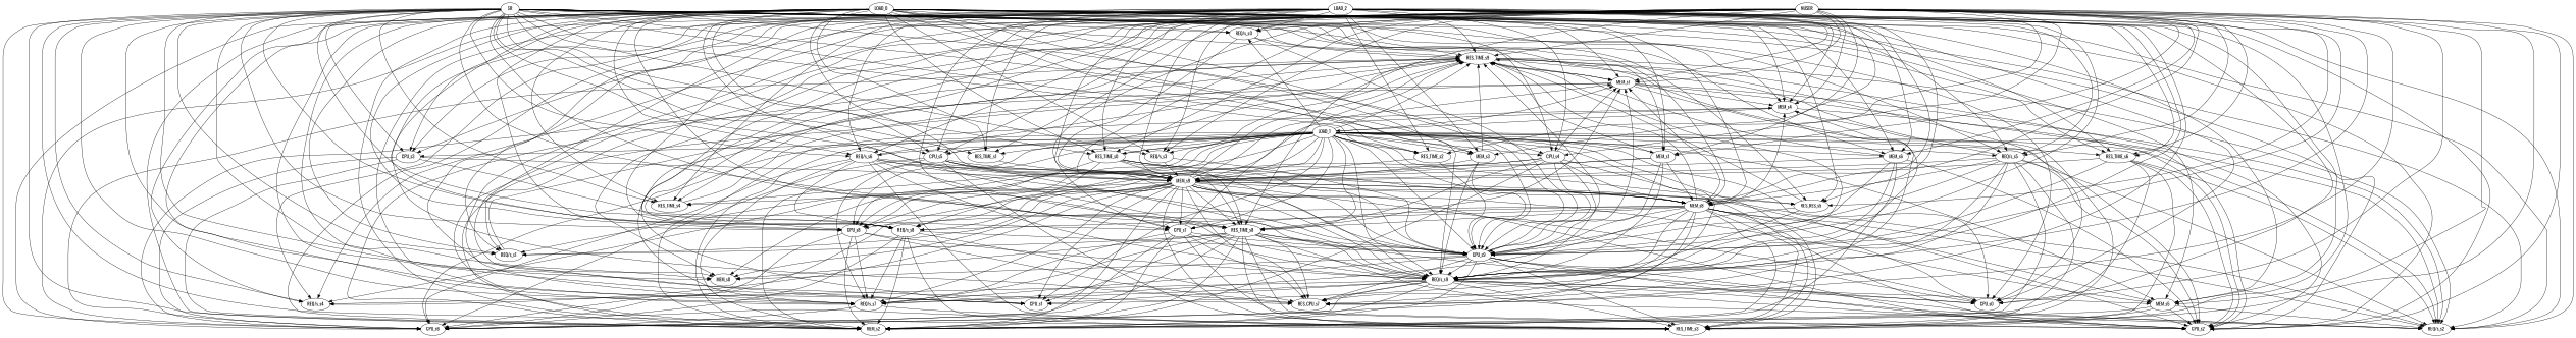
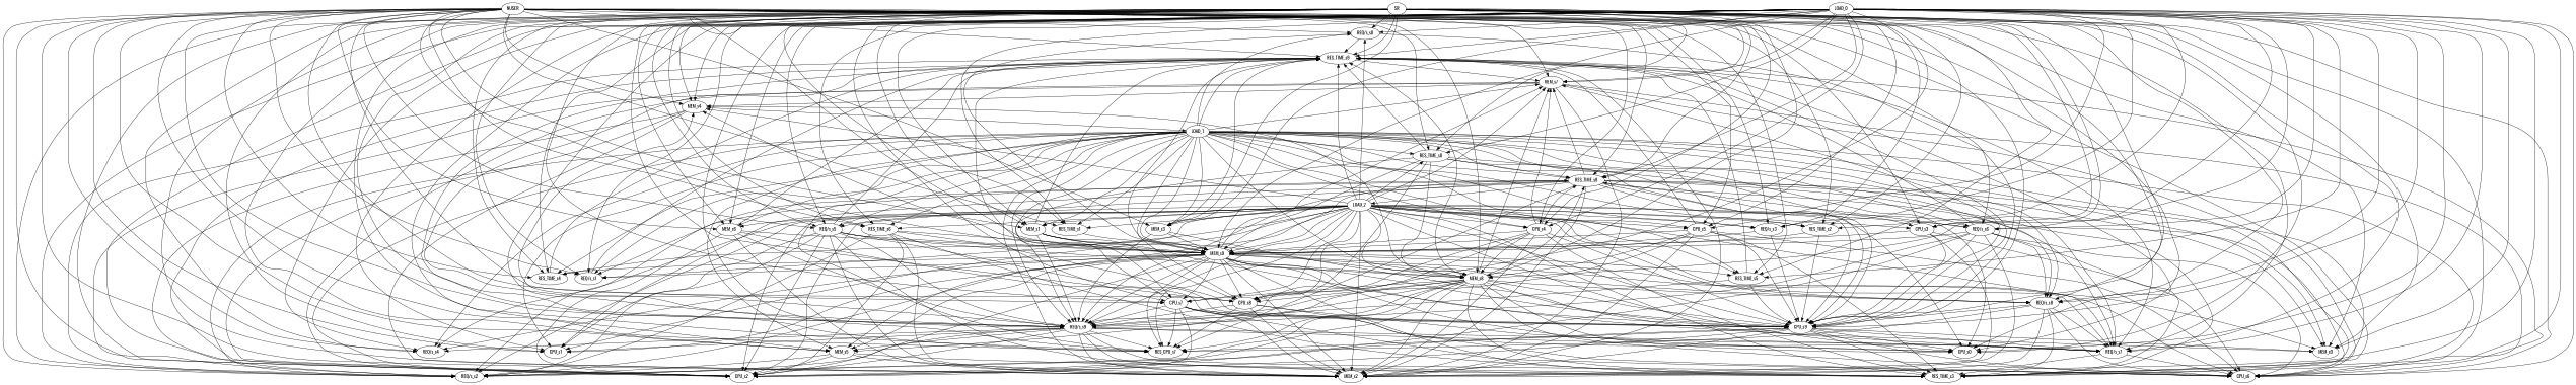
  strict digraph {
    fontname=Oswald
    fontsize=20
    node [fontname=Oswald]
    edge [fontname=Oswald]
    NUSER
    "REQ/s_s0"
    RES_TIME_s0
    CPU_s0
    MEM_s0
    "REQ/s_s1"
    RES_TIME_s1
    CPU_s1
    MEM_s1
    "REQ/s_s2"
    RES_TIME_s2
    CPU_s2
    MEM_s2
    "REQ/s_s3"
    RES_TIME_s3
    CPU_s3
    MEM_s3
    "REQ/s_s4"
    RES_TIME_s4
    CPU_s4
    MEM_s4
    "REQ/s_s5"
-   RES_TIME_s5 [label=RES_RES_s5]
+   RES_TIME_s5
    CPU_s5
    MEM_s5
    "REQ/s_s6"
    RES_TIME_s6
    MEM_s6
    "REQ/s_s7"
    n30 [label=RES_CPU_s7]
    CPU_s7
    MEM_s7
    "REQ/s_s8"
    RES_TIME_s8
    CPU_s8
    MEM_s8
    "REQ/s_s9"
    RES_TIME_s9
    CPU_s9
    MEM_s9
    CPU_s6
    LOAD_1
    LOAD_0
    LOAD_2
    SR
    NUSER -> "REQ/s_s0"
    NUSER -> RES_TIME_s0
    NUSER -> CPU_s0
    NUSER -> MEM_s0
    NUSER -> "REQ/s_s1"
    NUSER -> RES_TIME_s1
    NUSER -> CPU_s1
    NUSER -> MEM_s1
    NUSER -> "REQ/s_s2"
    NUSER -> RES_TIME_s2
    NUSER -> CPU_s2
    NUSER -> MEM_s2
    NUSER -> "REQ/s_s3"
    NUSER -> RES_TIME_s3
    NUSER -> CPU_s3
    NUSER -> MEM_s3
    NUSER -> "REQ/s_s4"
    NUSER -> RES_TIME_s4
    NUSER -> CPU_s4
    NUSER -> MEM_s4
    NUSER -> "REQ/s_s5"
    NUSER -> RES_TIME_s5
    NUSER -> CPU_s5
    NUSER -> MEM_s5
    NUSER -> "REQ/s_s6"
    NUSER -> RES_TIME_s6
    NUSER -> MEM_s6
    NUSER -> "REQ/s_s7"
    NUSER -> n30
    NUSER -> CPU_s7
    NUSER -> MEM_s7
    NUSER -> "REQ/s_s8"
    NUSER -> RES_TIME_s8
    NUSER -> CPU_s8
    NUSER -> MEM_s8
    NUSER -> "REQ/s_s9"
    NUSER -> RES_TIME_s9
    NUSER -> CPU_s9
    NUSER -> MEM_s9
    "REQ/s_s0" -> RES_TIME_s9
    "REQ/s_s0" -> CPU_s9
    "REQ/s_s0" -> MEM_s9
    RES_TIME_s0 -> "REQ/s_s8"
    RES_TIME_s0 -> RES_TIME_s8
    RES_TIME_s0 -> CPU_s8
    RES_TIME_s0 -> MEM_s8
    RES_TIME_s0 -> "REQ/s_s9"
    RES_TIME_s0 -> RES_TIME_s9
    RES_TIME_s0 -> CPU_s9
    RES_TIME_s0 -> MEM_s9
    "REQ/s_s1" -> RES_TIME_s9
    RES_TIME_s1 -> MEM_s9
    MEM_s1 -> CPU_s8
    MEM_s1 -> MEM_s8
    MEM_s1 -> "REQ/s_s9"
    MEM_s1 -> RES_TIME_s9
    MEM_s1 -> CPU_s9
    MEM_s1 -> MEM_s9
    RES_TIME_s2 -> CPU_s9
    RES_TIME_s2 -> MEM_s9
    "REQ/s_s3" -> CPU_s9
    "REQ/s_s3" -> MEM_s9
    CPU_s3 -> MEM_s2
    CPU_s3 -> CPU_s9
    CPU_s3 -> MEM_s9
    CPU_s3 -> CPU_s6
    MEM_s3 -> "REQ/s_s9"
    MEM_s3 -> RES_TIME_s9
    MEM_s3 -> CPU_s9
    MEM_s3 -> MEM_s9
    RES_TIME_s4 -> RES_TIME_s9
    CPU_s4 -> MEM_s2
    CPU_s4 -> RES_TIME_s3
    CPU_s4 -> MEM_s7
    CPU_s4 -> RES_TIME_s8
    CPU_s4 -> CPU_s8
    CPU_s4 -> MEM_s8
    CPU_s4 -> "REQ/s_s9"
    CPU_s4 -> CPU_s9
    CPU_s4 -> MEM_s9
    MEM_s4 -> "REQ/s_s2"
    MEM_s4 -> CPU_s2
    MEM_s4 -> MEM_s2
    MEM_s4 -> LOAD_1
    "REQ/s_s5" -> CPU_s1
    "REQ/s_s5" -> "REQ/s_s2"
    "REQ/s_s5" -> CPU_s2
    "REQ/s_s5" -> MEM_s2
    "REQ/s_s5" -> RES_TIME_s3
    "REQ/s_s5" -> MEM_s8
    "REQ/s_s5" -> "REQ/s_s9"
    "REQ/s_s5" -> RES_TIME_s9
    "REQ/s_s5" -> CPU_s9
    "REQ/s_s5" -> MEM_s9
    RES_TIME_s5 -> "REQ/s_s9"
    RES_TIME_s5 -> RES_TIME_s9
    RES_TIME_s5 -> CPU_s9
    CPU_s5 -> MEM_s2
    CPU_s5 -> RES_TIME_s3
    CPU_s5 -> MEM_s8
    CPU_s5 -> "REQ/s_s9"
    CPU_s5 -> RES_TIME_s9
    CPU_s5 -> CPU_s9
    CPU_s5 -> MEM_s9
    CPU_s5 -> CPU_s6
    MEM_s5 -> "REQ/s_s2"
    MEM_s5 -> CPU_s2
    MEM_s5 -> MEM_s2
    MEM_s5 -> RES_TIME_s3
    "REQ/s_s6" -> CPU_s2
    "REQ/s_s6" -> MEM_s2
    "REQ/s_s6" -> RES_TIME_s3
    "REQ/s_s6" -> "REQ/s_s8"
    "REQ/s_s6" -> RES_TIME_s8
    "REQ/s_s6" -> "REQ/s_s9"
    "REQ/s_s6" -> RES_TIME_s9
    "REQ/s_s6" -> CPU_s9
    "REQ/s_s6" -> MEM_s9
    "REQ/s_s6" -> CPU_s6
    RES_TIME_s6 -> "REQ/s_s2"
    RES_TIME_s6 -> CPU_s2
    RES_TIME_s6 -> MEM_s2
    RES_TIME_s6 -> RES_TIME_s3
    RES_TIME_s6 -> CPU_s9
    RES_TIME_s6 -> MEM_s9
    MEM_s6 -> CPU_s2
    MEM_s6 -> MEM_s2
    MEM_s6 -> "REQ/s_s9"
    MEM_s6 -> RES_TIME_s9
    MEM_s6 -> CPU_s9
    MEM_s6 -> MEM_s9
    "REQ/s_s7" -> RES_TIME_s3
    "REQ/s_s7" -> CPU_s6
    CPU_s7 -> CPU_s2
    CPU_s7 -> MEM_s2
    CPU_s7 -> "REQ/s_s7"
    CPU_s7 -> n30
    CPU_s7 -> "REQ/s_s9"
    CPU_s7 -> RES_TIME_s9
    CPU_s7 -> CPU_s9
    CPU_s7 -> CPU_s6
    MEM_s7 -> "REQ/s_s2"
    MEM_s7 -> CPU_s2
    MEM_s7 -> MEM_s2
    MEM_s7 -> RES_TIME_s3
    MEM_s7 -> MEM_s4
    MEM_s7 -> CPU_s6
    "REQ/s_s8" -> MEM_s2
    "REQ/s_s8" -> RES_TIME_s3
    "REQ/s_s8" -> "REQ/s_s7"
    "REQ/s_s8" -> n30
    "REQ/s_s8" -> CPU_s9
    "REQ/s_s8" -> CPU_s6
    RES_TIME_s8 -> CPU_s0
    RES_TIME_s8 -> MEM_s0
    RES_TIME_s8 -> "REQ/s_s1"
    RES_TIME_s8 -> CPU_s1
    RES_TIME_s8 -> "REQ/s_s2"
    RES_TIME_s8 -> CPU_s2
    RES_TIME_s8 -> MEM_s2
    RES_TIME_s8 -> RES_TIME_s3
    RES_TIME_s8 -> "REQ/s_s7"
    RES_TIME_s8 -> n30
    RES_TIME_s8 -> MEM_s7
    RES_TIME_s8 -> "REQ/s_s9"
    RES_TIME_s8 -> CPU_s9
    RES_TIME_s8 -> CPU_s6
    CPU_s8 -> MEM_s2
    CPU_s8 -> "REQ/s_s7"
    CPU_s8 -> n30
    CPU_s8 -> "REQ/s_s9"
    CPU_s8 -> CPU_s6
    MEM_s8 -> CPU_s0
    MEM_s8 -> "REQ/s_s2"
    MEM_s8 -> CPU_s2
    MEM_s8 -> MEM_s2
    MEM_s8 -> RES_TIME_s3
    MEM_s8 -> MEM_s4
    MEM_s8 -> MEM_s5
    MEM_s8 -> "REQ/s_s7"
    MEM_s8 -> n30
    MEM_s8 -> CPU_s7
    MEM_s8 -> MEM_s7
    MEM_s8 -> "REQ/s_s8"
    MEM_s8 -> RES_TIME_s8
    MEM_s8 -> CPU_s8
    MEM_s8 -> "REQ/s_s9"
    MEM_s8 -> RES_TIME_s9
    MEM_s8 -> CPU_s9
    MEM_s8 -> CPU_s6
    "REQ/s_s9" -> CPU_s0
    "REQ/s_s9" -> CPU_s1
    "REQ/s_s9" -> "REQ/s_s2"
    "REQ/s_s9" -> CPU_s2
    "REQ/s_s9" -> MEM_s2
    "REQ/s_s9" -> RES_TIME_s3
    "REQ/s_s9" -> "REQ/s_s4"
    "REQ/s_s9" -> MEM_s4
    "REQ/s_s9" -> MEM_s5
    "REQ/s_s9" -> "REQ/s_s7"
    "REQ/s_s9" -> n30
    "REQ/s_s9" -> CPU_s6
    RES_TIME_s9 -> CPU_s0
    RES_TIME_s9 -> "REQ/s_s2"
    RES_TIME_s9 -> CPU_s2
    RES_TIME_s9 -> MEM_s2
    RES_TIME_s9 -> "REQ/s_s7"
    RES_TIME_s9 -> n30
    RES_TIME_s9 -> MEM_s7
    RES_TIME_s9 -> "REQ/s_s9"
    RES_TIME_s9 -> CPU_s6
    CPU_s9 -> CPU_s0
    CPU_s9 -> MEM_s0
    CPU_s9 -> "REQ/s_s2"
    CPU_s9 -> CPU_s2
    CPU_s9 -> MEM_s2
    CPU_s9 -> RES_TIME_s3
    CPU_s9 -> "REQ/s_s7"
    CPU_s9 -> n30
    CPU_s9 -> MEM_s7
    CPU_s9 -> RES_TIME_s9
-   CPU_s9 -> "REQ/s_s9"
+   CPU_s9 -> CPU_s6
    MEM_s9 -> CPU_s0
    MEM_s9 -> MEM_s0
    MEM_s9 -> "REQ/s_s1"
    MEM_s9 -> CPU_s1
    MEM_s9 -> "REQ/s_s2"
    MEM_s9 -> CPU_s2
    MEM_s9 -> MEM_s2
    MEM_s9 -> RES_TIME_s3
    MEM_s9 -> "REQ/s_s4"
    MEM_s9 -> RES_TIME_s4
    MEM_s9 -> MEM_s4
    MEM_s9 -> RES_TIME_s5
    MEM_s9 -> MEM_s5
    MEM_s9 -> "REQ/s_s7"
    MEM_s9 -> n30
    MEM_s9 -> CPU_s7
    MEM_s9 -> MEM_s7
    MEM_s9 -> "REQ/s_s8"
    MEM_s9 -> RES_TIME_s8
    MEM_s9 -> CPU_s8
    MEM_s9 -> MEM_s8
    MEM_s9 -> "REQ/s_s9"
    MEM_s9 -> RES_TIME_s9
    MEM_s9 -> CPU_s9
    MEM_s9 -> CPU_s6
    LOAD_1 -> "REQ/s_s0"
    LOAD_1 -> RES_TIME_s0
    LOAD_1 -> CPU_s0
    LOAD_1 -> MEM_s0
    LOAD_1 -> "REQ/s_s1"
    LOAD_1 -> RES_TIME_s1
    LOAD_1 -> CPU_s1
    LOAD_1 -> MEM_s1
    LOAD_1 -> "REQ/s_s2"
    LOAD_1 -> RES_TIME_s2
    LOAD_1 -> CPU_s2
    LOAD_1 -> MEM_s2
    LOAD_1 -> "REQ/s_s3"
    LOAD_1 -> RES_TIME_s3
    LOAD_1 -> CPU_s3
    LOAD_1 -> MEM_s3
    LOAD_1 -> "REQ/s_s4"
    LOAD_1 -> RES_TIME_s4
    LOAD_1 -> CPU_s4
    LOAD_1 -> "REQ/s_s5"
    LOAD_1 -> RES_TIME_s5
    LOAD_1 -> CPU_s5
    LOAD_1 -> MEM_s5
    LOAD_1 -> "REQ/s_s6"
    LOAD_1 -> RES_TIME_s6
    LOAD_1 -> MEM_s6
    LOAD_1 -> "REQ/s_s7"
    LOAD_1 -> n30
    LOAD_1 -> CPU_s7
    LOAD_1 -> MEM_s7
    LOAD_1 -> "REQ/s_s8"
    LOAD_1 -> RES_TIME_s8
    LOAD_1 -> CPU_s8
    LOAD_1 -> MEM_s8
    LOAD_1 -> "REQ/s_s9"
    LOAD_1 -> RES_TIME_s9
    LOAD_1 -> CPU_s9
    LOAD_1 -> MEM_s9
    LOAD_1 -> CPU_s6
    LOAD_0 -> "REQ/s_s0"
    LOAD_0 -> RES_TIME_s0
    LOAD_0 -> CPU_s0
    LOAD_0 -> MEM_s0
    LOAD_0 -> "REQ/s_s1"
    LOAD_0 -> RES_TIME_s1
    LOAD_0 -> CPU_s1
    LOAD_0 -> MEM_s1
    LOAD_0 -> "REQ/s_s2"
    LOAD_0 -> RES_TIME_s2
    LOAD_0 -> CPU_s2
    LOAD_0 -> MEM_s2
    LOAD_0 -> "REQ/s_s3"
    LOAD_0 -> RES_TIME_s3
    LOAD_0 -> CPU_s3
    LOAD_0 -> MEM_s3
    LOAD_0 -> "REQ/s_s4"
    LOAD_0 -> RES_TIME_s4
    LOAD_0 -> CPU_s4
    LOAD_0 -> MEM_s4
    LOAD_0 -> "REQ/s_s5"
    LOAD_0 -> RES_TIME_s5
    LOAD_0 -> CPU_s5
    LOAD_0 -> MEM_s5
    LOAD_0 -> "REQ/s_s6"
    LOAD_0 -> RES_TIME_s6
    LOAD_0 -> MEM_s6
    LOAD_0 -> "REQ/s_s7"
    LOAD_0 -> n30
    LOAD_0 -> CPU_s7
    LOAD_0 -> MEM_s7
    LOAD_0 -> "REQ/s_s8"
    LOAD_0 -> RES_TIME_s8
    LOAD_0 -> CPU_s8
    LOAD_0 -> MEM_s8
    LOAD_0 -> "REQ/s_s9"
    LOAD_0 -> RES_TIME_s9
    LOAD_0 -> CPU_s9
    LOAD_0 -> MEM_s9
    LOAD_0 -> CPU_s6
    LOAD_2 -> "REQ/s_s0"
    LOAD_2 -> RES_TIME_s0
    LOAD_2 -> CPU_s0
    LOAD_2 -> MEM_s0
    LOAD_2 -> "REQ/s_s1"
    LOAD_2 -> RES_TIME_s1
    LOAD_2 -> CPU_s1
    LOAD_2 -> MEM_s1
    LOAD_2 -> "REQ/s_s2"
    LOAD_2 -> RES_TIME_s2
    LOAD_2 -> CPU_s2
    LOAD_2 -> MEM_s2
    LOAD_2 -> "REQ/s_s3"
    LOAD_2 -> RES_TIME_s3
    LOAD_2 -> CPU_s3
    LOAD_2 -> MEM_s3
    LOAD_2 -> "REQ/s_s4"
    LOAD_2 -> RES_TIME_s4
    LOAD_2 -> CPU_s4
    LOAD_2 -> MEM_s4
    LOAD_2 -> "REQ/s_s5"
    LOAD_2 -> RES_TIME_s5
    LOAD_2 -> CPU_s5
    LOAD_2 -> MEM_s5
    LOAD_2 -> "REQ/s_s6"
    LOAD_2 -> RES_TIME_s6
    LOAD_2 -> MEM_s6
    LOAD_2 -> "REQ/s_s7"
    LOAD_2 -> n30
    LOAD_2 -> CPU_s7
    LOAD_2 -> MEM_s7
    LOAD_2 -> "REQ/s_s8"
-   LOAD_2 -> RES_TIME_s8
+   RES_TIME_s8 -> LOAD_2
    LOAD_2 -> CPU_s8
    LOAD_2 -> MEM_s8
    LOAD_2 -> "REQ/s_s9"
    LOAD_2 -> RES_TIME_s9
    LOAD_2 -> CPU_s9
    LOAD_2 -> MEM_s9
    LOAD_2 -> CPU_s6
    SR -> "REQ/s_s0"
    SR -> RES_TIME_s0
    SR -> CPU_s0
    SR -> MEM_s0
    SR -> "REQ/s_s1"
    SR -> RES_TIME_s1
    SR -> CPU_s1
    SR -> MEM_s1
    SR -> "REQ/s_s2"
    SR -> RES_TIME_s2
    SR -> CPU_s2
    SR -> MEM_s2
    SR -> "REQ/s_s3"
    SR -> RES_TIME_s3
    SR -> CPU_s3
    SR -> MEM_s3
    SR -> "REQ/s_s4"
    SR -> RES_TIME_s4
    SR -> CPU_s4
    SR -> MEM_s4
    SR -> "REQ/s_s5"
    SR -> RES_TIME_s5
    SR -> CPU_s5
    SR -> MEM_s5
    SR -> "REQ/s_s6"
    SR -> RES_TIME_s6
    SR -> MEM_s6
    SR -> "REQ/s_s7"
    SR -> n30
    SR -> CPU_s7
    SR -> MEM_s7
    SR -> "REQ/s_s8"
    SR -> RES_TIME_s8
    SR -> CPU_s8
    SR -> MEM_s8
    SR -> "REQ/s_s9"
    SR -> RES_TIME_s9
    SR -> CPU_s9
    SR -> MEM_s9
    SR -> CPU_s6
  }
